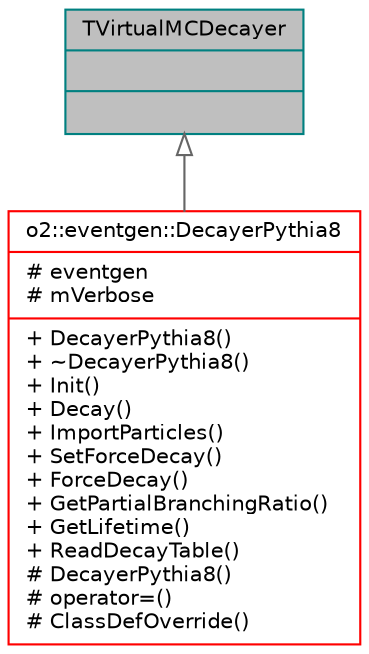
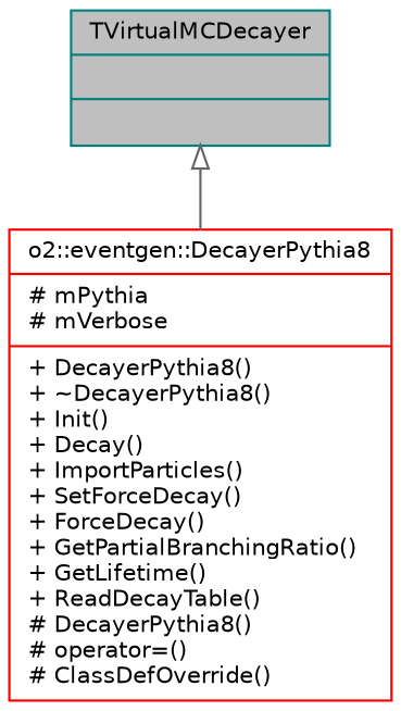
  digraph {
    node [fontname=Helvetica fontsize=10 shape=record]
    n1 [color=teal fillcolor=grey75 fontcolor=black height=0.2 label="{TVirtualMCDecayer\n||}" style=filled width=0.4]
-   n2 [color=red height=0.2 label="{o2::eventgen::DecayerPythia8\n|# eventgen\l# mVerbose\l|+ DecayerPythia8()\l+ ~DecayerPythia8()\l+ Init()\l+ Decay()\l+ ImportParticles()\l+ SetForceDecay()\l+ ForceDecay()\l+ GetPartialBranchingRatio()\l+ GetLifetime()\l+ ReadDecayTable()\l# DecayerPythia8()\l# operator=()\l# ClassDefOverride()\l}" width=0.4]
+   n2 [color=red height=0.2 label="{o2::eventgen::DecayerPythia8\n|# mPythia\l# mVerbose\l|+ DecayerPythia8()\l+ ~DecayerPythia8()\l+ Init()\l+ Decay()\l+ ImportParticles()\l+ SetForceDecay()\l+ ForceDecay()\l+ GetPartialBranchingRatio()\l+ GetLifetime()\l+ ReadDecayTable()\l# DecayerPythia8()\l# operator=()\l# ClassDefOverride()\l}" width=0.4]
    n1 -> n2 [arrowtail=onormal color=gray40 dir=back fontname=Helvetica fontsize=10 labelfontname=Helvetica labelfontsize=10 style=solid]
  }
